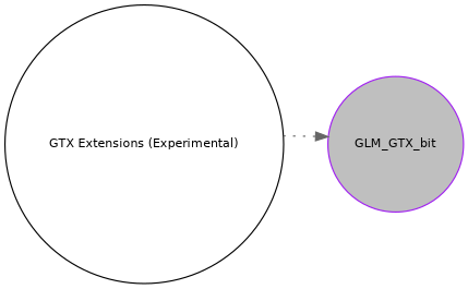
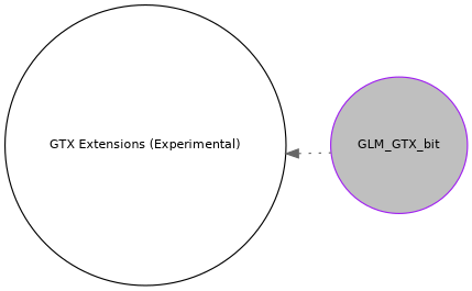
  digraph {
    rankdir=LR
    node [fontname=Helvetica fontsize=10 shape=circle style=filled]
    n1 [color=black fillcolor=white height=0.2 label="GTX Extensions (Experimental)" width=0.4]
    n2 [color=purple fillcolor=grey75 fontcolor=black height=0.2 label=GLM_GTX_bit width=0.4]
-   n2 -> n1 [dir=back fontname=Helvetica fontsize=10 labelfontname=Helvetica labelfontsize=10 shape=plaintext style=dotted color=gray40]
+   n1 -> n2 [dir=back fontname=Helvetica fontsize=10 labelfontname=Helvetica labelfontsize=10 shape=plaintext style=dotted color=gray40]
  }
